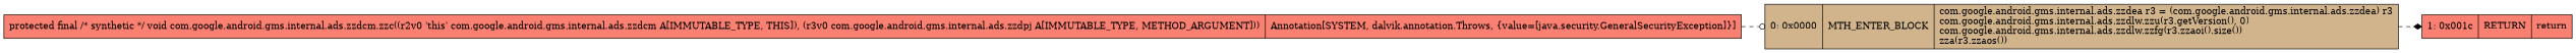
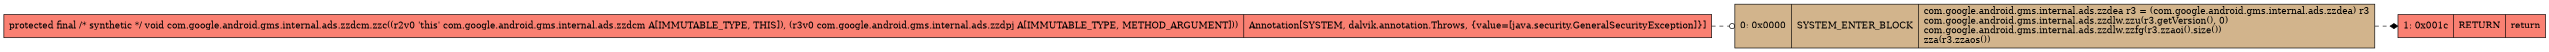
  digraph {
    rankdir=LR
    node [shape=record style=filled fillcolor=salmon]
    edge [style=dashed]
-   n1 [label="{0\:\ 0x0000|MTH_ENTER_BLOCK\l|com.google.android.gms.internal.ads.zzdea r3 = (com.google.android.gms.internal.ads.zzdea) r3\lcom.google.android.gms.internal.ads.zzdlw.zzu(r3.getVersion(), 0)\lcom.google.android.gms.internal.ads.zzdlw.zzfg(r3.zzaoi().size())\lzza(r3.zzaos())\l}" fillcolor=tan]
+   n1 [label="{0\:\ 0x0000|SYSTEM_ENTER_BLOCK\l|com.google.android.gms.internal.ads.zzdea r3 = (com.google.android.gms.internal.ads.zzdea) r3\lcom.google.android.gms.internal.ads.zzdlw.zzu(r3.getVersion(), 0)\lcom.google.android.gms.internal.ads.zzdlw.zzfg(r3.zzaoi().size())\lzza(r3.zzaos())\l}" fillcolor=tan]
    n2 [label="{1\:\ 0x001c|RETURN\l|return\l}"]
    n3 [label="{protected final \/* synthetic *\/ void com.google.android.gms.internal.ads.zzdcm.zzc((r2v0 'this' com.google.android.gms.internal.ads.zzdcm A[IMMUTABLE_TYPE, THIS]), (r3v0 com.google.android.gms.internal.ads.zzdpj A[IMMUTABLE_TYPE, METHOD_ARGUMENT]))  | Annotation[SYSTEM, dalvik.annotation.Throws, \{value=[java.security.GeneralSecurityException]\}]\l}"]
    n1 -> n2 [arrowhead=diamond]
    n3 -> n1 [arrowhead=odot]
  }
